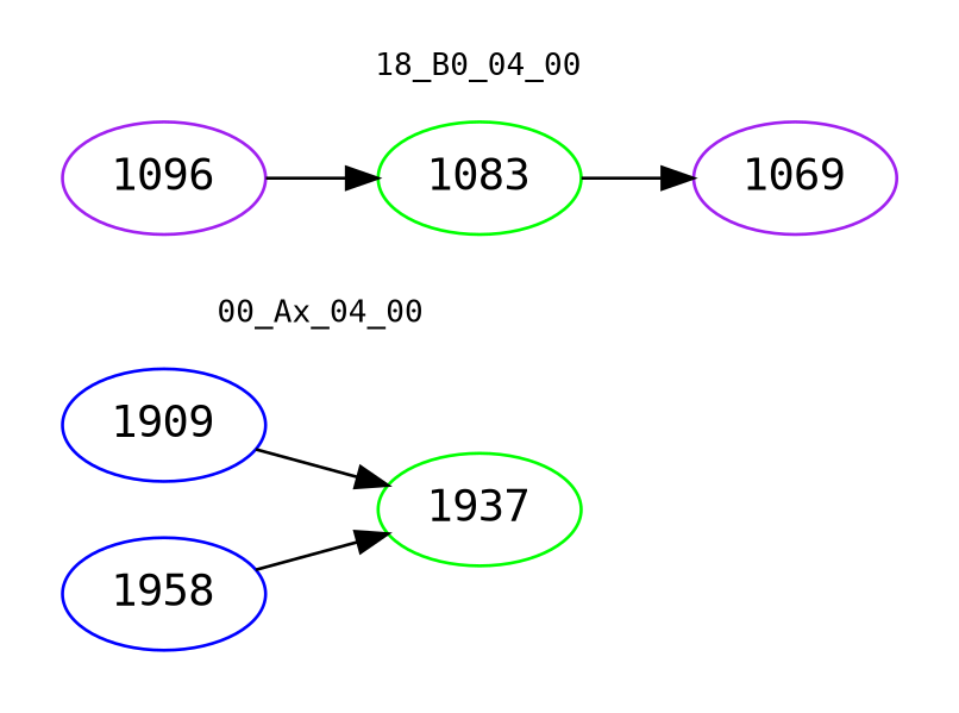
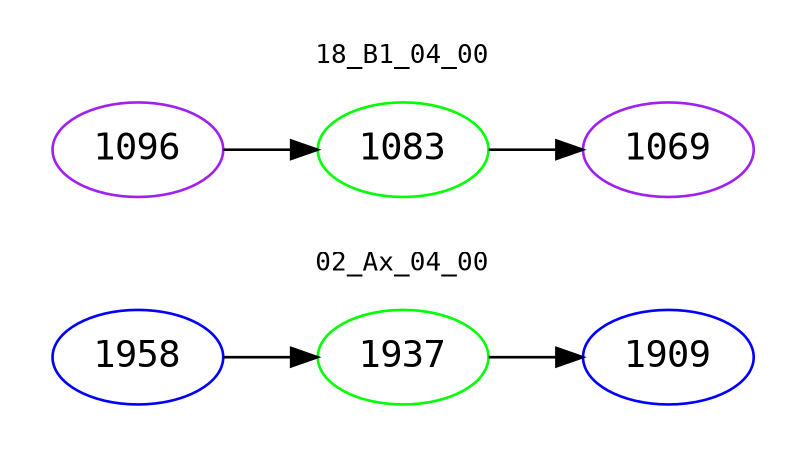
  digraph {
    fontname="DejaVu Sans Mono"
    rankdir=LR
    node [color=green fontname="DejaVu Sans Mono"]
    edge [color=black fontname="DejaVu Sans Mono"]
    n1 [label=1937]
    n2 [color=blue label=1909]
    n3 [color=blue label=1958]
    n4 [label=1083]
    n5 [color=purple label=1096]
    n6 [color=purple label=1069]
    subgraph cluster_1 {
      color=white
      fontsize=10
-     label="00_Ax_04_00"
+     label="02_Ax_04_00"
      n1
      n2
      n3
    }
    subgraph cluster_2 {
      color=white
      fontsize=10
-     label="18_B0_04_00"
+     label="18_B1_04_00"
      n4
      n5
      n6
    }
-   n2 -> n1
+   n1 -> n2
    n3 -> n1
    n4 -> n6
    n5 -> n4
  }
